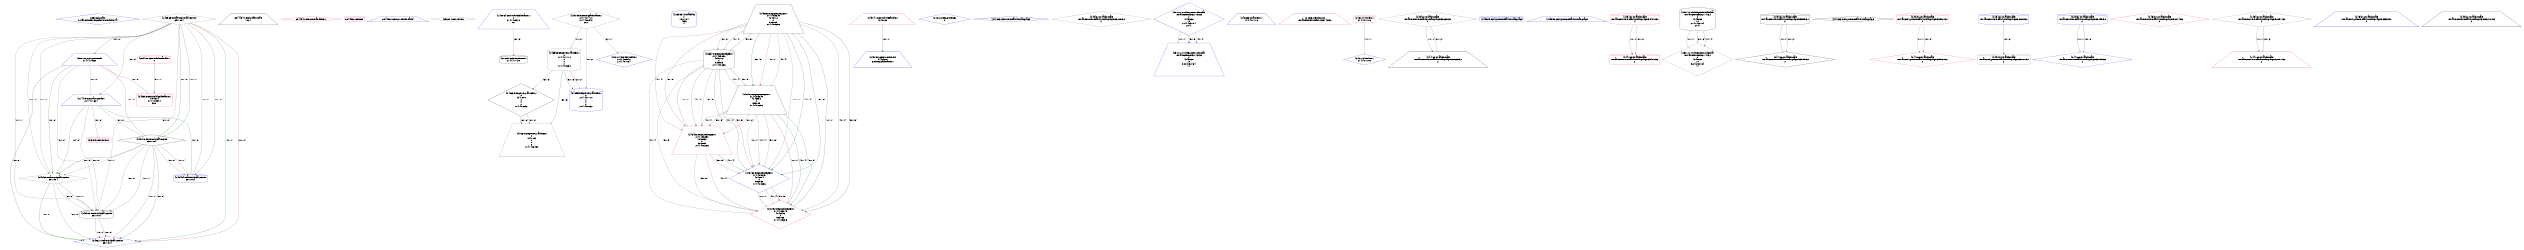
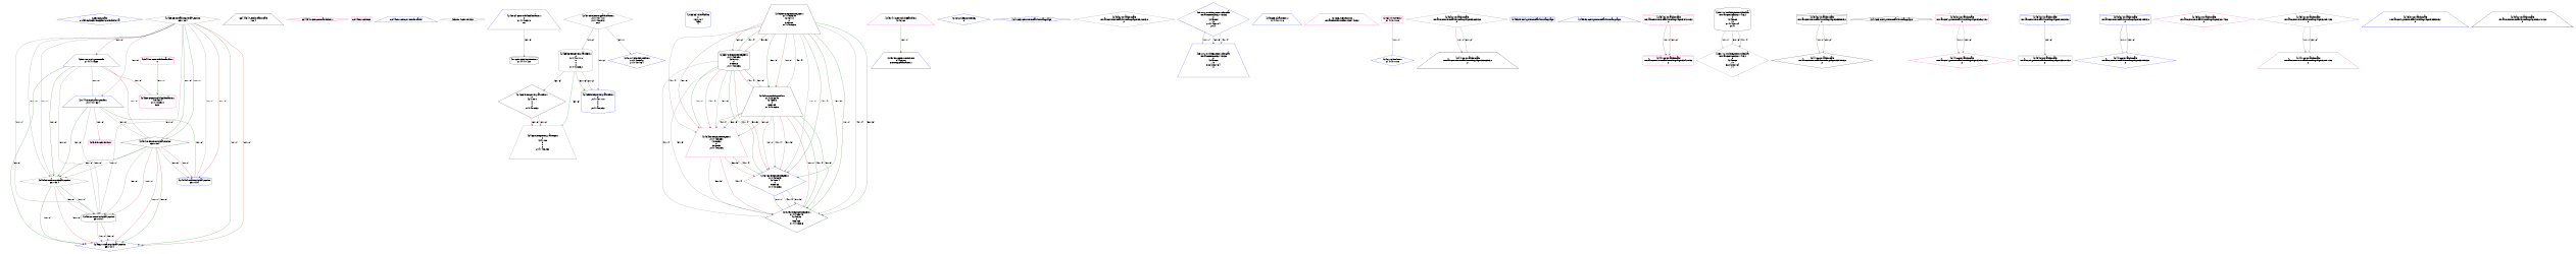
  digraph {
    node [color=blue shape=diamond]
    edge [arrowhead=odot color=darkgreen]
    n1 [label="6850628.main\n004ff1e2b3351566ca8dc10f8dbd574a"]
    n2 [color=deeppink label="4254480.GetModuleHandleW\n0" shape=cylinder]
    n3 [color=deeppink label="4243306.GetModuleFileNameW\n4194304\n2147408904\n522" shape=cylinder]
    n4 [color=black label="6844434.SetThreadLocale\n1024" shape=trapezium]
    n5 [color=gray40 label="4243965.InitializeCriticalSection\n6917004"]
    n6 [label="4250188.GetSystemInfo\n2147417660" shape=trapezium]
    n7 [label="4214413.GetStartupInfoW\n2147417624" shape=trapezium]
    n8 [color=black label="4245418.EnterCriticalSection\n6917004"]
    n9 [color=gray40 label="4245469.LeaveCriticalSection\n6917004"]
    n10 [label="4245454.LeaveCriticalSection\n6917004" shape=cylinder]
    n11 [color=black label="4245580.EnterCriticalSection\n6917004" shape=cylinder]
    n12 [label="4245621.LeaveCriticalSection\n6917004"]
    n13 [color=deeppink label="4243979.GetVersion\n" shape=cylinder]
    n14 [color=deeppink label="6844540.GetCommandLineW\n"]
    n15 [color=deeppink label="6844560.GetACP\n" shape=cylinder]
    n16 [label="6844580.GetCurrentThreadId\n" shape=trapezium]
    n17 [color=gray40 label="4250204.GetVersion\n"]
    n18 [color=black label="4276690.GetVersionExW\n2147417420" shape=cylinder]
    n19 [label="4248064.GetModuleFileNameW\n0\n2147408370\n261" shape=trapezium]
    n20 [color=gray40 label="4245785.GetLongPathNameW\n2147407710\n2147406542\n261"]
    n21 [color=gray40 label="4246556.RegQueryValueExW\n0\n2147407710\n0\n0\n0\n2147408232" shape=cylinder]
    n22 [label="4246599.RegQueryValueExW\n0\n2147407710\n0\n0\n0\n2147408232" shape=cylinder]
    n23 [label="4246014.FindFirstFileW\n2147406542\n2147407064"]
    n24 [label="4215383.VirtualAlloc\n0\n1310704\n4096\n4" shape=cylinder]
    n25 [color=black label="4246338.RegOpenKeyExW\n2147483649\n4246772\n0\n983065\n2147408236" shape=trapezium]
    n26 [color=black label="4226372.RegOpenKeyExW\n2147483650\n4246772\n0\n983065\n2147408236" shape=cylinder]
-   n27 [color=black label="4246402.RegOpenKeyExW\n2147483649\n4246832\n0\n983065\n2147408236" shape=trapezium]
+   n27 [color=black label="4246402.FindFirstFileW\n2147483649\n4246832\n0\n983065\n2147408236" shape=trapezium]
    n28 [color=deeppink label="4246432.RegOpenKeyExW\n2147483650\n4246832\n0\n983065\n2147408236" shape=trapezium]
    n29 [label="4246462.RegOpenKeyExW\n2147483649\n4246884\n0\n983065\n2147408236"]
-   n30 [color=deeppink label="4246492.RegOpenKeyExW\n2147483649\n4246936\n0\n983065\n2147408236"]
+   n30 [color=black label="4246492.RegOpenKeyExW\n2147483649\n4246936\n0\n983065\n2147408236"]
    n31 [color=deeppink label="4245741.GetModuleHandleW\n4246160" shape=trapezium]
    n32 [label="4245758.GetProcAddress\n9441320\nGetLongPathNameW" shape=trapezium]
    n33 [color=black label="4246635.RegQueryValueExW\n0\n4247000\n0\n0\n0\n2147408232"]
    n34 [color=gray40 label="4246676.RegQueryValueExW\n0\n4247000\n0\n0\n0\n2147408232" shape=trapezium]
    n35 [label="4246722.RegCloseKey\n0"]
    n36 [label="4247883.GetUserDefaultUILanguage\n"]
    n37 [color=gray40 label="4245487.IsValidLocale\nretval_GetUserDefaultUILanguage_33206_32\n2"]
    n38 [label="4250171.MultiByteToWideChar\nretval_GetACP_32773_32\n0\n4243868\n10\n2147403704\n2047"]
    n39 [label="4250171.MultiByteToWideChar\nretval_GetACP_32773_32\n0\n4243868\n10\n3224282764\n11" shape=trapezium]
    n40 [label="4245683.CharNextW\n2147407716" shape=trapezium]
    n41 [color=deeppink label="4246032.FindClose\nretval_FindFirstFileW_33442_32" shape=trapezium]
    n42 [color=deeppink label="4246044.lstrlenW\n2147407108" shape=cylinder]
    n43 [label="4246113.lstrlenW\n2147407108"]
    n44 [color=gray40 label="4245487.IsValidLocale\nretval_GetUserDefaultUILanguage_33663_32\n2"]
    n45 [color=black label="4244766.IsValidLocale\nretval_GetUserDefaultUILanguage_33663_32\n2" shape=trapezium]
    n46 [label="4245525.GetSystemDefaultUILanguage\n" shape=cylinder]
    n47 [label="4245552.GetSystemDefaultUILanguage\n" shape=trapezium]
    n48 [color=deeppink label="4245487.IsValidLocale\nretval_GetUserDefaultUILanguage_33420_32\n2" shape=cylinder]
    n49 [color=deeppink label="4244766.IsValidLocale\nretval_GetUserDefaultUILanguage_33420_32\n2" shape=cylinder]
    n50 [color=black label="4250171.MultiByteToWideChar\nretval_GetACP_32774_32\n0\n4243868\n10\n2147403704\n2047" shape=cylinder]
    n51 [color=gray40 label="4250171.MultiByteToWideChar\nretval_GetACP_32774_32\n0\n4243868\n10\n3224282764\n11"]
    n52 [color=black label="4245487.IsValidLocale\nretval_GetUserDefaultUILanguage_33559_32\n2" shape=cylinder]
    n53 [color=black label="4244766.IsValidLocale\nretval_GetUserDefaultUILanguage_33559_32\n2"]
    n54 [color=black label="4247923.GetSystemDefaultUILanguage\n"]
    n55 [color=deeppink label="4245487.IsValidLocale\nretval_GetSystemDefaultUILanguage_33567_32\n2" shape=cylinder]
    n56 [color=deeppink label="4244766.IsValidLocale\nretval_GetSystemDefaultUILanguage_33567_32\n2"]
    n57 [label="4245487.IsValidLocale\nretval_GetUserDefaultUILanguage_32883_32\n2" shape=cylinder]
    n58 [color=gray40 label="4245487.IsValidLocale\nretval_GetSystemDefaultUILanguage_33081_32\n2" shape=cylinder]
    n59 [label="4245487.IsValidLocale\nretval_GetUserDefaultUILanguage_33059_32\n2" shape=cylinder]
    n60 [label="4244766.IsValidLocale\nretval_GetUserDefaultUILanguage_33059_32\n2"]
    n61 [color=deeppink label="4245487.IsValidLocale\nretval_GetUserDefaultUILanguage_33214_32\n2"]
    n62 [color=gray40 label="4245487.IsValidLocale\nretval_GetUserDefaultUILanguage_32897_32\n2"]
    n63 [color=deeppink label="4244766.IsValidLocale\nretval_GetUserDefaultUILanguage_32897_32\n2" shape=trapezium]
    n64 [label="4245487.IsValidLocale\nretval_GetSystemDefaultUILanguage_33353_32\n2" shape=trapezium]
    n65 [color=black label="4245487.IsValidLocale\nretval_GetUserDefaultUILanguage_33270_32\n2" shape=trapezium]
    n2 -> n3 [arrowhead=vee label="(0-->1)"]
    n5 -> n6 [arrowhead=vee color=brown label="(0-->0)"]
    n5 -> n7 [arrowhead=dot color=gray40 label="(0-->0)"]
    n5 -> n8 [label="(1-->1)"]
    n5 -> n8 [label="(0-->0)"]
    n5 -> n9 [color=gray40 label="(1-->1)"]
    n5 -> n9 [arrowhead=vee color=gray40 label="(0-->0)"]
    n5 -> n10 [color=gray40 label="(1-->1)"]
    n5 -> n10 [arrowhead=dot color=brown label="(0-->0)"]
    n5 -> n11 [color=gray40 label="(1-->1)"]
    n5 -> n11 [arrowhead=vee color=gray40 label="(0-->0)"]
    n5 -> n12 [arrowhead=dot label="(1-->1)"]
    n5 -> n12 [arrowhead=vee color=brown label="(0-->0)"]
    n6 -> n3 [color=brown label="(0-->0)"]
    n6 -> n7 [color=gray40 label="(0-->0)"]
    n6 -> n8 [color=brown label="(0-->0)"]
    n6 -> n9 [arrowhead=vee label="(0-->0)"]
    n6 -> n11 [arrowhead=dot color=gray40 label="(0-->0)"]
    n6 -> n12 [arrowhead=dot label="(0-->0)"]
    n7 -> n8 [color=gray40 label="(0-->0)"]
    n7 -> n9 [arrowhead=vee label="(0-->0)"]
    n7 -> n10 [label="(0-->0)"]
    n7 -> n11 [arrowhead=vee color=gray40 label="(0-->0)"]
    n7 -> n13 [color=brown label="(0-->0)"]
    n8 -> n9 [arrowhead=dot color=gray40 label="(1-->1)"]
    n8 -> n9 [arrowhead=dot label="(0-->0)"]
    n8 -> n10 [arrowhead=dot color=brown label="(1-->1)"]
    n8 -> n10 [arrowhead=vee color=gray40 label="(0-->0)"]
    n8 -> n11 [arrowhead=vee color=brown label="(1-->1)"]
    n8 -> n11 [arrowhead=dot color=gray40 label="(0-->0)"]
    n8 -> n12 [color=brown label="(1-->1)"]
    n8 -> n12 [arrowhead=vee label="(0-->0)"]
    n9 -> n11 [arrowhead=dot label="(1-->1)"]
    n9 -> n11 [color=gray40 label="(0-->0)"]
    n9 -> n12 [arrowhead=dot label="(1-->1)"]
    n9 -> n12 [arrowhead=vee color=brown label="(0-->0)"]
    n11 -> n12 [arrowhead=dot color=brown label="(1-->1)"]
    n11 -> n12 [arrowhead=dot color=brown label="(0-->0)"]
    n19 -> n18 [arrowhead=dot color=brown label="(3-->3)"]
    n20 -> n21 [label="(1-->2)"]
    n20 -> n22 [arrowhead=vee color=gray40 label="(1-->2)"]
    n20 -> n23 [arrowhead=vee color=gray40 label="(2-->1)"]
    n21 -> n22 [color=brown label="(2-->2)"]
    n21 -> n22 [arrowhead=vee label="(6-->6)"]
    n21 -> n33 [arrowhead=dot color=gray40 label="(6-->6)"]
    n21 -> n34 [label="(6-->6)"]
    n25 -> n26 [arrowhead=dot color=gray40 label="(2-->2)"]
    n25 -> n26 [label="(4-->4)"]
    n25 -> n26 [color=brown label="(5-->5)"]
    n25 -> n27 [arrowhead=vee color=brown label="(1-->1)"]
    n25 -> n27 [color=gray40 label="(4-->4)"]
    n25 -> n27 [arrowhead=dot label="(5-->5)"]
    n25 -> n28 [arrowhead=vee color=gray40 label="(4-->4)"]
    n25 -> n28 [arrowhead=vee color=brown label="(5-->5)"]
    n25 -> n29 [arrowhead=vee color=gray40 label="(1-->1)"]
    n25 -> n29 [arrowhead=vee label="(4-->4)"]
    n25 -> n29 [arrowhead=dot label="(5-->5)"]
    n25 -> n30 [label="(1-->1)"]
    n25 -> n30 [arrowhead=dot color=gray40 label="(4-->4)"]
    n25 -> n30 [arrowhead=vee label="(5-->5)"]
    n26 -> n27 [color=brown label="(4-->4)"]
    n26 -> n27 [label="(5-->5)"]
    n26 -> n28 [label="(1-->1)"]
    n26 -> n28 [arrowhead=dot color=brown label="(4-->4)"]
    n26 -> n28 [color=gray40 label="(5-->5)"]
    n26 -> n29 [label="(4-->4)"]
    n26 -> n29 [arrowhead=vee color=brown label="(5-->5)"]
    n26 -> n30 [color=gray40 label="(4-->4)"]
    n26 -> n30 [arrowhead=dot color=gray40 label="(5-->5)"]
    n27 -> n28 [arrowhead=vee color=brown label="(2-->2)"]
    n27 -> n28 [arrowhead=vee color=gray40 label="(4-->4)"]
    n27 -> n28 [arrowhead=vee label="(5-->5)"]
    n27 -> n29 [arrowhead=vee color=gray40 label="(1-->1)"]
    n27 -> n29 [arrowhead=dot color=gray40 label="(4-->4)"]
    n27 -> n29 [color=brown label="(5-->5)"]
    n27 -> n30 [color=brown label="(1-->1)"]
    n27 -> n30 [label="(4-->4)"]
    n27 -> n30 [arrowhead=dot label="(5-->5)"]
    n28 -> n29 [label="(4-->4)"]
    n28 -> n29 [arrowhead=vee color=brown label="(5-->5)"]
    n28 -> n30 [color=brown label="(4-->4)"]
    n28 -> n30 [color=gray40 label="(5-->5)"]
    n29 -> n30 [label="(1-->1)"]
    n29 -> n30 [color=gray40 label="(4-->4)"]
    n29 -> n30 [arrowhead=vee label="(5-->5)"]
    n31 -> n32 [arrowhead=dot label="(0-->1)"]
    n33 -> n34 [arrowhead=vee color=brown label="(2-->2)"]
    n33 -> n34 [arrowhead=vee color=brown label="(6-->6)"]
    n38 -> n39 [label="(1-->1)"]
    n38 -> n39 [arrowhead=dot label="(3-->3)"]
    n38 -> n39 [arrowhead=vee color=gray40 label="(4-->4)"]
    n42 -> n43 [color=gray40 label="(1-->1)"]
    n44 -> n45 [arrowhead=vee color=brown label="(1-->1)"]
    n44 -> n45 [color=gray40 label="(2-->2)"]
    n48 -> n49 [arrowhead=dot color=brown label="(1-->1)"]
    n48 -> n49 [arrowhead=vee color=brown label="(2-->2)"]
    n50 -> n51 [color=gray40 label="(1-->1)"]
    n50 -> n51 [label="(3-->3)"]
    n50 -> n51 [arrowhead=vee color=brown label="(4-->4)"]
    n52 -> n53 [label="(1-->1)"]
    n52 -> n53 [arrowhead=vee color=gray40 label="(2-->2)"]
    n55 -> n56 [arrowhead=dot color=gray40 label="(1-->1)"]
    n55 -> n56 [arrowhead=vee color=gray40 label="(2-->2)"]
    n57 -> n58 [arrowhead=vee label="(2-->2)"]
    n59 -> n60 [label="(1-->1)"]
    n59 -> n60 [label="(2-->2)"]
    n62 -> n63 [arrowhead=vee color=gray40 label="(1-->1)"]
    n62 -> n63 [label="(2-->2)"]
  }
